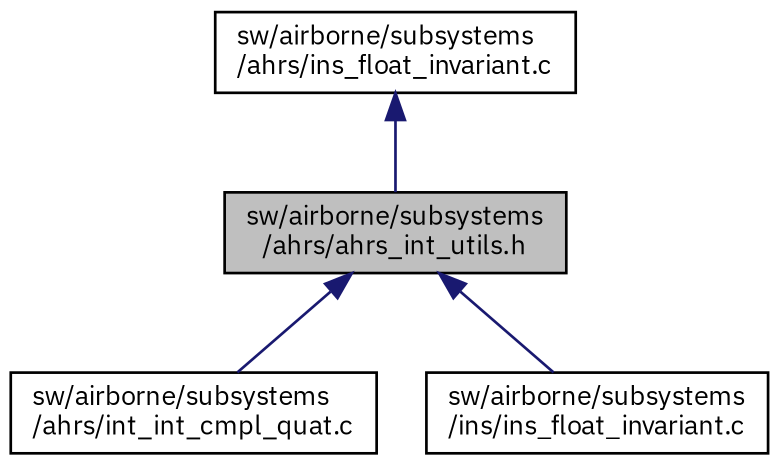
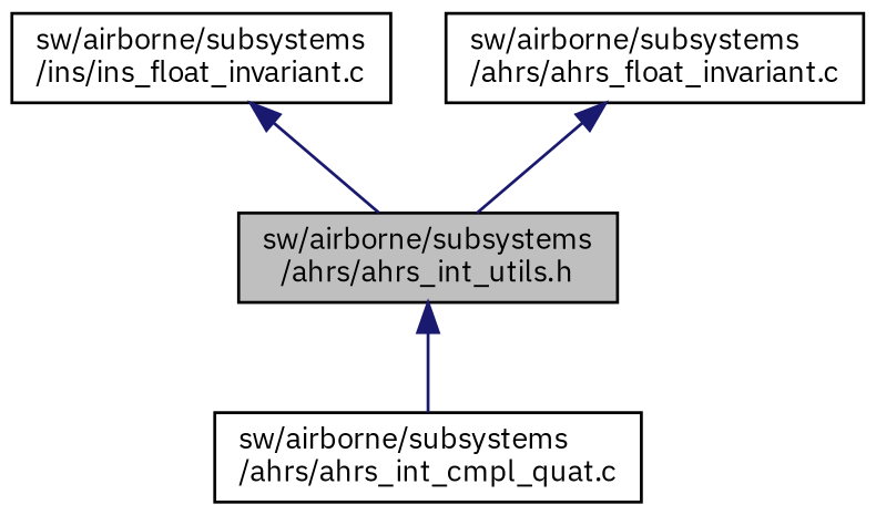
  digraph {
    fontname="IBM Plex Sans"
    node [color=black fillcolor=white fontname="IBM Plex Sans" fontsize=10 shape=record style=filled]
    edge [color=midnightblue dir=back fontname="IBM Plex Sans" fontsize=10 labelfontname=FreeSans labelfontsize=10 style=solid]
    n1 [fillcolor=grey75 fontcolor=black height=0.2 label="sw/airborne/subsystems\l/ahrs/ahrs_int_utils.h" width=0.4]
-   n2 [height=0.2 label="sw/airborne/subsystems\l/ahrs/int_int_cmpl_quat.c" width=0.4]
+   n2 [height=0.2 label="sw/airborne/subsystems\l/ahrs/ahrs_int_cmpl_quat.c" width=0.4]
    n3 [height=0.2 label="sw/airborne/subsystems\l/ins/ins_float_invariant.c" width=0.4]
-   n4 [height=0.2 label="sw/airborne/subsystems\l/ahrs/ins_float_invariant.c" width=0.4]
+   n4 [height=0.2 label="sw/airborne/subsystems\l/ahrs/ahrs_float_invariant.c" width=0.4]
    n1 -> n2
-   n1 -> n3
+   n3 -> n1
    n4 -> n1
  }
